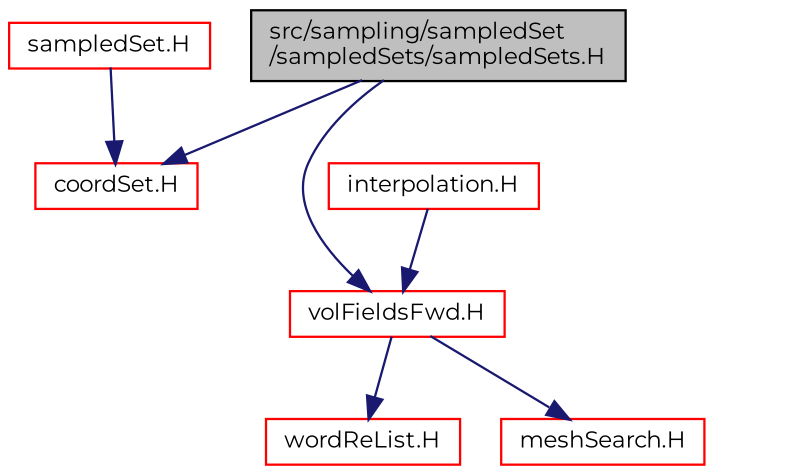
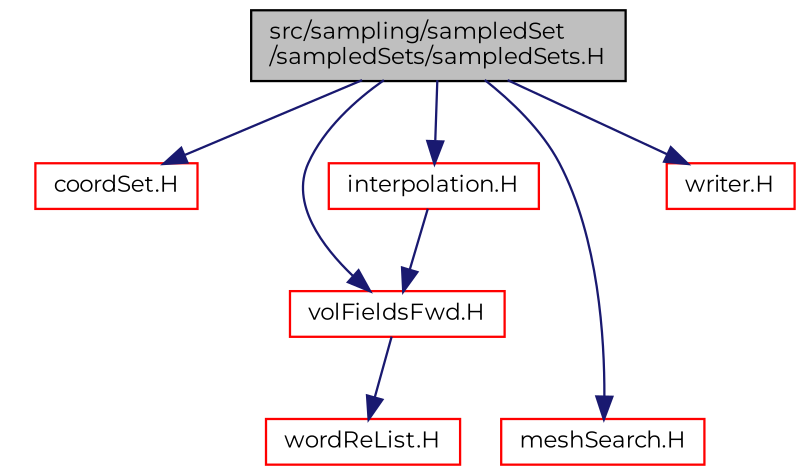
  digraph {
    fontname=Montserrat
    node [color=red fontname=Montserrat fontsize=10 shape=record]
    edge [color=midnightblue fontname=Montserrat fontsize=10 labelfontname=FreeSans labelfontsize=10 style=solid]
    n1 [color=black fillcolor=grey75 fontcolor=black height=0.2 label="src/sampling/sampledSet\l/sampledSets/sampledSets.H" style=filled width=0.4]
    n2 [height=0.2 label="coordSet.H" width=0.4]
    n3 [height=0.2 label="volFieldsFwd.H" width=0.4]
    n4 [height=0.2 label="meshSearch.H" width=0.4]
    n5 [height=0.2 label="interpolation.H" width=0.4]
-   n7 [height=0.2 label="sampledSet.H" width=0.4]
+   n6 [height=0.2 label="writer.H" width=0.4]
    n8 [height=0.2 label="wordReList.H" width=0.4]
    n1 -> n2
    n1 -> n3
-   n3 -> n4
+   n1 -> n4
+   n1 -> n5
+   n1 -> n6
    n3 -> n8
    n5 -> n3
-   n7 -> n2
  }
